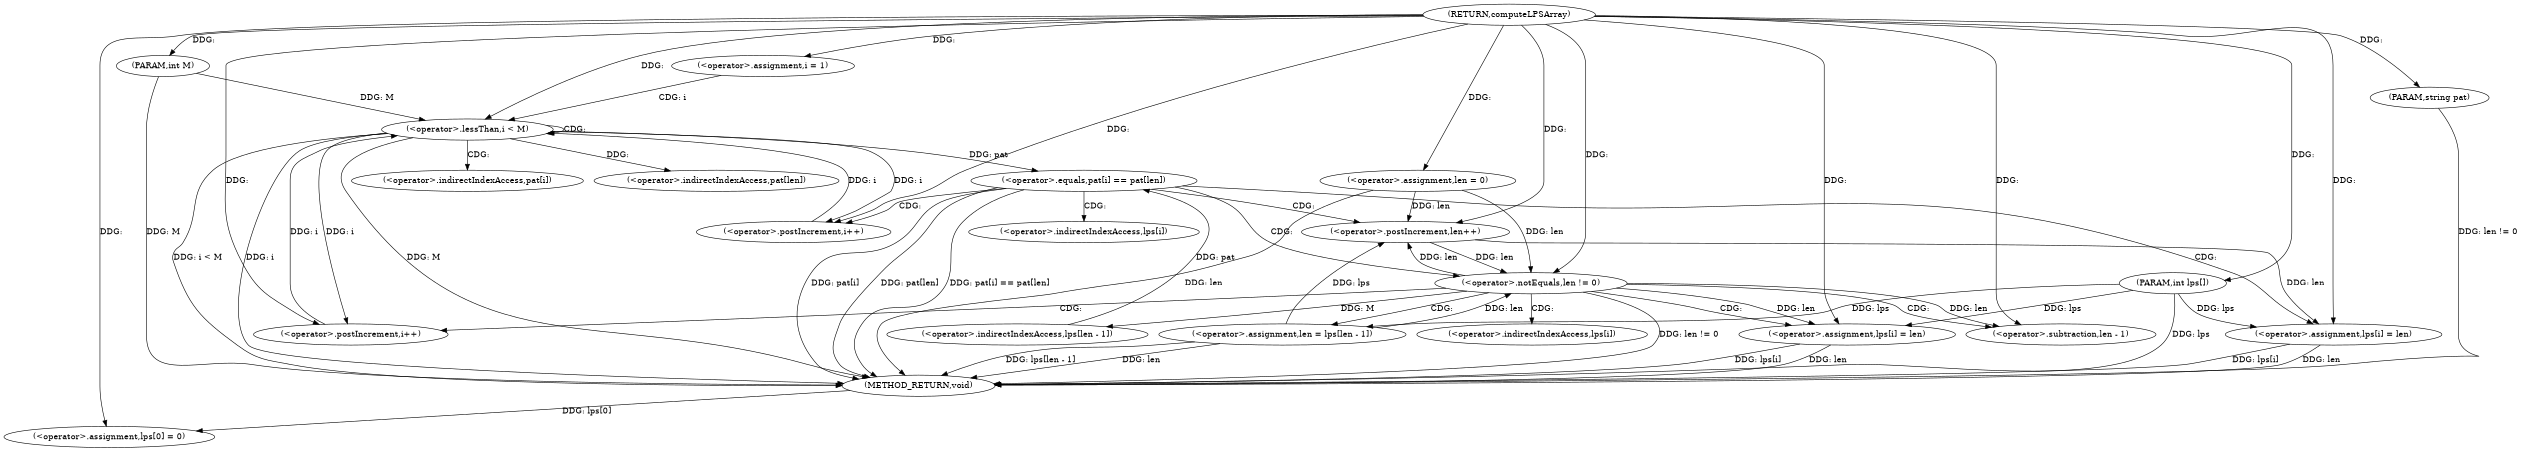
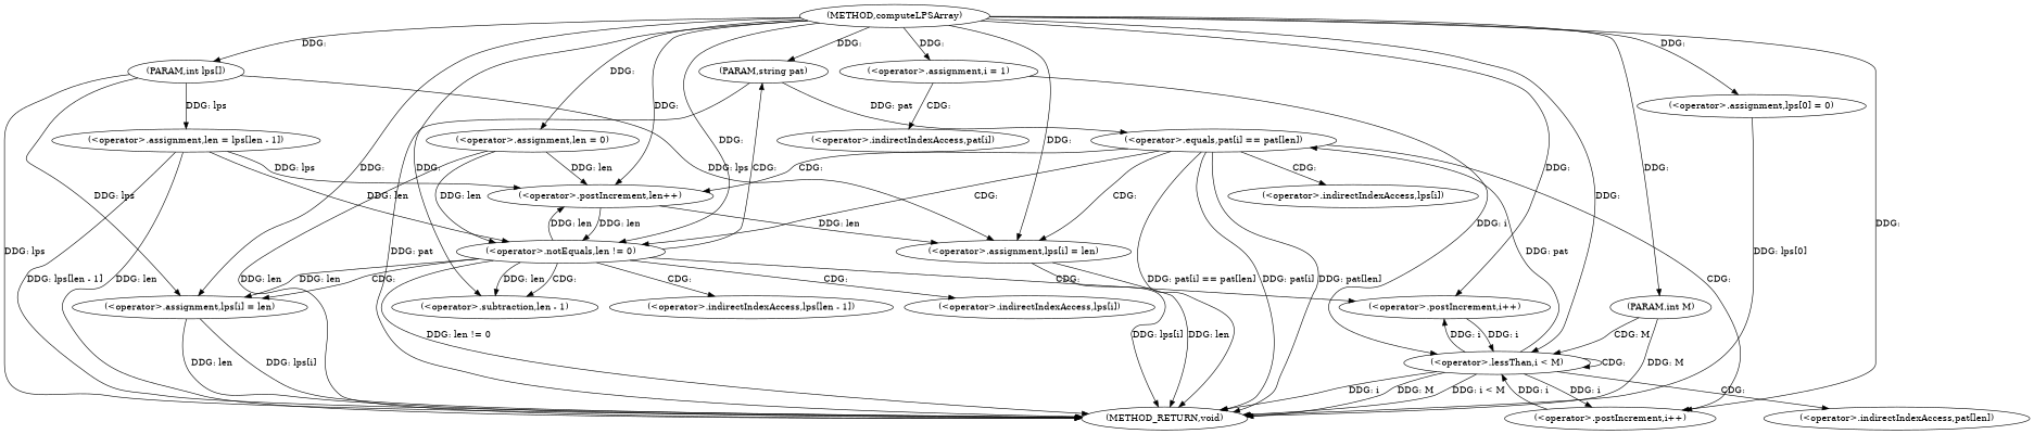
  digraph {
-   n1 [label="(RETURN,computeLPSArray)"]
+   n1 [label="(METHOD,computeLPSArray)"]
    n2 [label="(PARAM,string pat)"]
    n3 [label="(PARAM,int M)"]
    n4 [label="(PARAM,int lps[])"]
    n5 [label="(<operator>.assignment,len = 0)"]
    n6 [label="(<operator>.assignment,i = 1)"]
    n7 [label="(<operator>.assignment,lps[0] = 0)"]
    n8 [label="(<operator>.lessThan,i < M)"]
    n9 [label="(<operator>.postIncrement,len++)"]
    n10 [label="(<operator>.assignment,lps[i] = len)"]
    n11 [label="(<operator>.postIncrement,i++)"]
    n12 [label="(<operator>.notEquals,len != 0)"]
    n13 [label="(<operator>.assignment,lps[i] = len)"]
    n14 [label="(<operator>.postIncrement,i++)"]
    n15 [label="(<operator>.subtraction,len - 1)"]
    n16 [label="(METHOD_RETURN,void)"]
    n17 [label="(<operator>.equals,pat[i] == pat[len])"]
    n18 [label="(<operator>.assignment,len = lps[len - 1])"]
    n19 [label="(<operator>.indirectIndexAccess,pat[i])"]
    n20 [label="(<operator>.indirectIndexAccess,pat[len])"]
    n21 [label="(<operator>.indirectIndexAccess,lps[len - 1])"]
    n22 [label="(<operator>.indirectIndexAccess,lps[i])"]
    n23 [label="(<operator>.indirectIndexAccess,lps[i])"]
    n1 -> n2 [label="DDG: "]
    n1 -> n3 [label="DDG: "]
    n1 -> n4 [label="DDG: "]
    n1 -> n5 [label="DDG: "]
    n1 -> n6 [label="DDG: "]
    n1 -> n7 [label="DDG: "]
    n1 -> n8 [label="DDG: "]
    n1 -> n9 [label="DDG: "]
    n1 -> n10 [label="DDG: "]
    n1 -> n11 [label="DDG: "]
    n1 -> n12 [label="DDG: "]
    n1 -> n13 [label="DDG: "]
    n1 -> n14 [label="DDG: "]
    n1 -> n15 [label="DDG: "]
-   n2 -> n16 [label="DDG: len != 0"]
-   n21 -> n17 [label="DDG: pat"]
-   n3 -> n8 [label="DDG: M"]
+   n2 -> n16 [label="DDG: pat"]
+   n2 -> n17 [label="DDG: pat"]
+   n3 -> n8 [label="CDG: M"]
    n3 -> n16 [label="DDG: M"]
    n4 -> n10 [label="DDG: lps"]
    n4 -> n13 [label="DDG: lps"]
    n4 -> n16 [label="DDG: lps"]
    n4 -> n18 [label="DDG: lps"]
    n5 -> n9 [label="DDG: len"]
    n5 -> n12 [label="DDG: len"]
    n5 -> n16 [label="DDG: len"]
-   n6 -> n8 [label="CDG: i"]
-   n16 -> n7 [label="DDG: lps[0]"]
+   n6 -> n8 [label="DDG: i"]
+   n7 -> n16 [label="DDG: lps[0]"]
    n8 -> n8 [label="CDG: "]
    n8 -> n11 [label="DDG: i"]
    n8 -> n14 [label="DDG: i"]
    n8 -> n16 [label="DDG: i"]
    n8 -> n16 [label="DDG: M"]
    n8 -> n16 [label="DDG: i < M"]
    n8 -> n17 [label="DDG: pat"]
-   n8 -> n19 [label="CDG: "]
-   n8 -> n20 [label="DDG: "]
+   n6 -> n19 [label="CDG: "]
+   n8 -> n20 [label="CDG: "]
    n9 -> n10 [label="DDG: len"]
    n9 -> n12 [label="DDG: len"]
    n10 -> n16 [label="DDG: lps[i]"]
    n10 -> n16 [label="DDG: len"]
    n11 -> n8 [label="DDG: i"]
    n12 -> n9 [label="DDG: len"]
    n12 -> n13 [label="DDG: len"]
    n12 -> n13 [label="CDG: "]
    n12 -> n14 [label="CDG: "]
    n12 -> n15 [label="DDG: len"]
    n12 -> n15 [label="CDG: "]
    n12 -> n16 [label="DDG: len != 0"]
-   n12 -> n18 [label="CDG: "]
-   n12 -> n21 [label="DDG: M"]
+   n12 -> n2 [label="CDG: "]
+   n12 -> n21 [label="CDG: "]
    n12 -> n22 [label="CDG: "]
    n13 -> n16 [label="DDG: lps[i]"]
    n13 -> n16 [label="DDG: len"]
    n14 -> n8 [label="DDG: i"]
    n17 -> n9 [label="CDG: "]
    n17 -> n10 [label="CDG: "]
    n17 -> n11 [label="CDG: "]
    n17 -> n12 [label="CDG: "]
    n17 -> n16 [label="DDG: pat[i]"]
    n17 -> n16 [label="DDG: pat[len]"]
    n17 -> n16 [label="DDG: pat[i] == pat[len]"]
    n17 -> n23 [label="CDG: "]
    n18 -> n9 [label="DDG: lps"]
    n18 -> n12 [label="DDG: len"]
    n18 -> n16 [label="DDG: len"]
    n18 -> n16 [label="DDG: lps[len - 1]"]
  }
